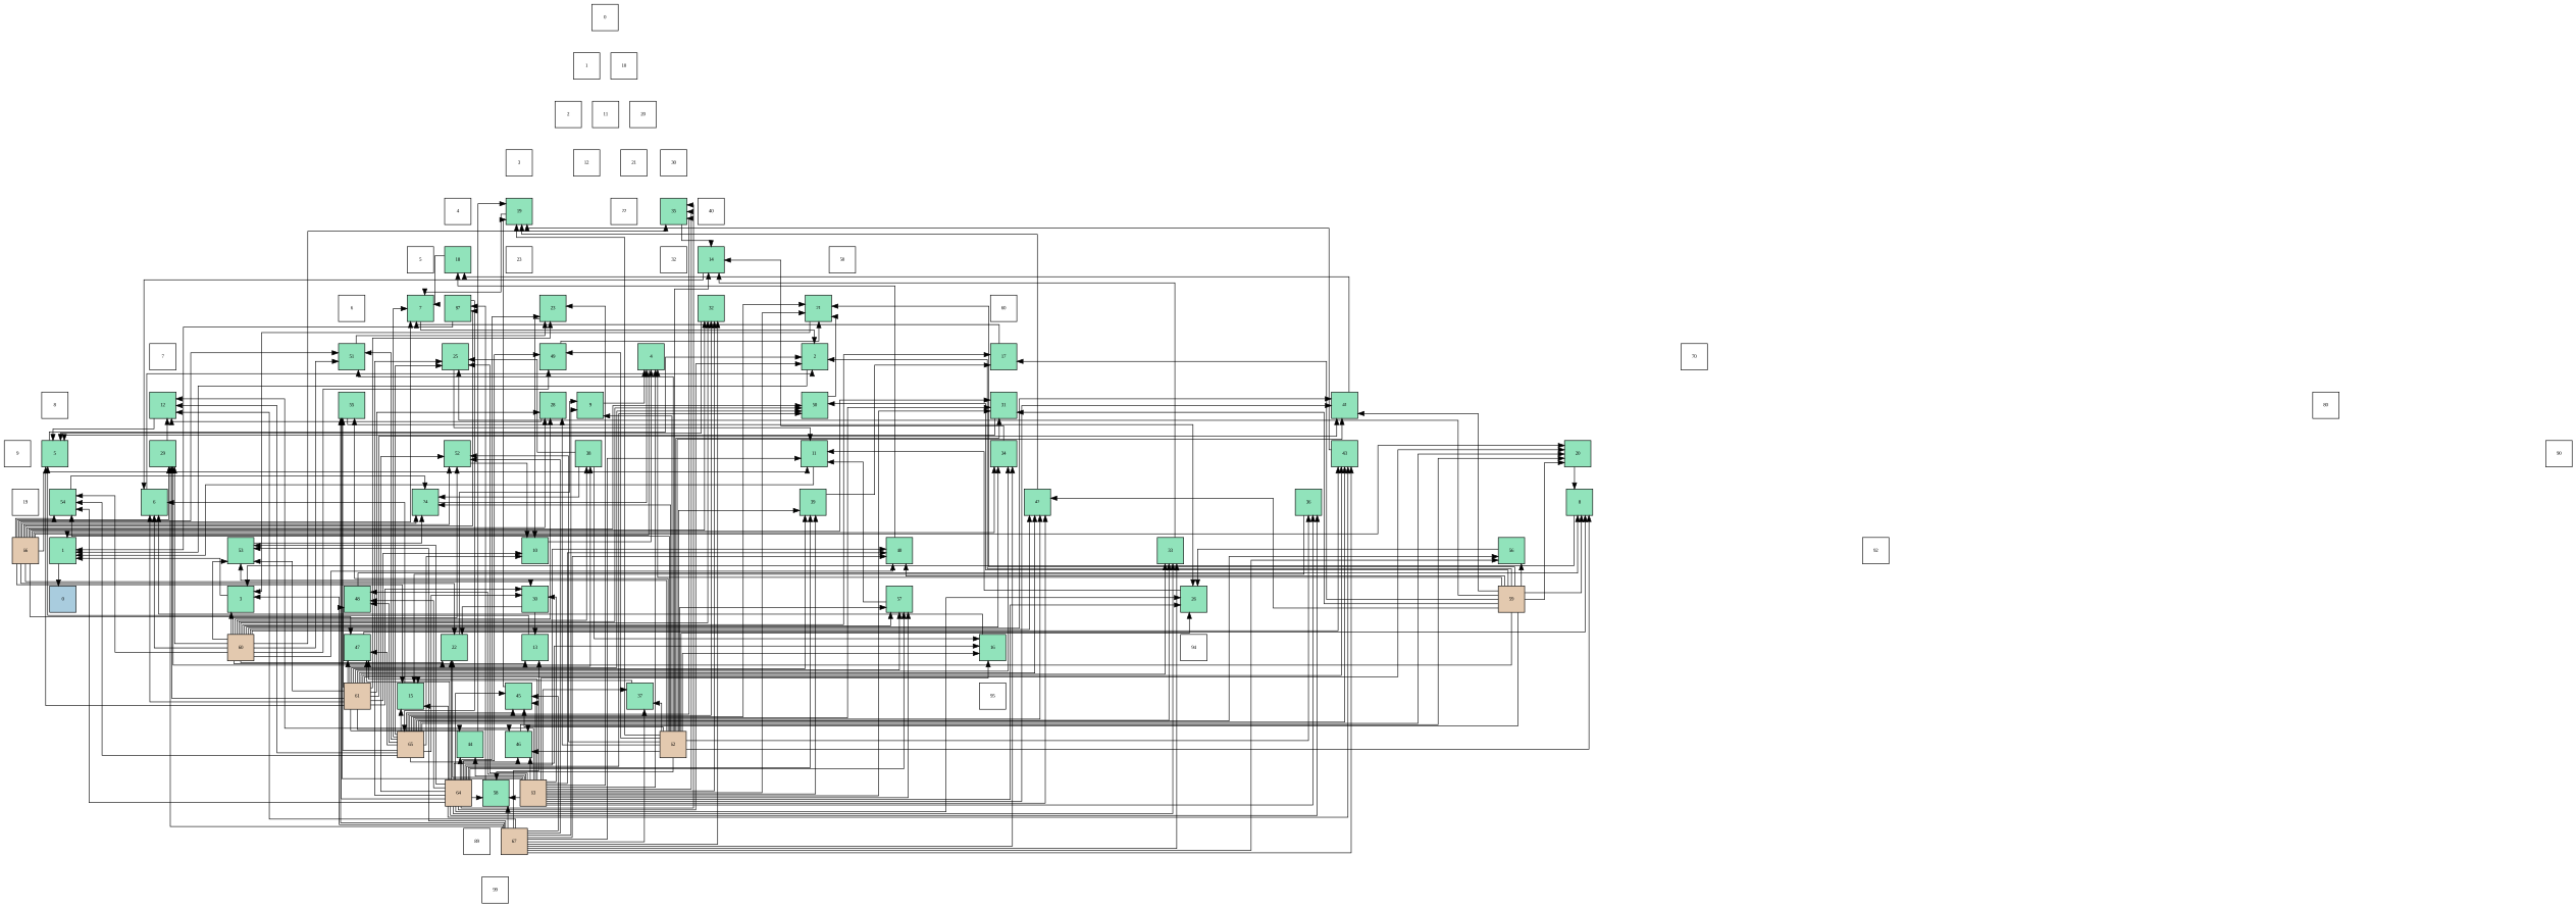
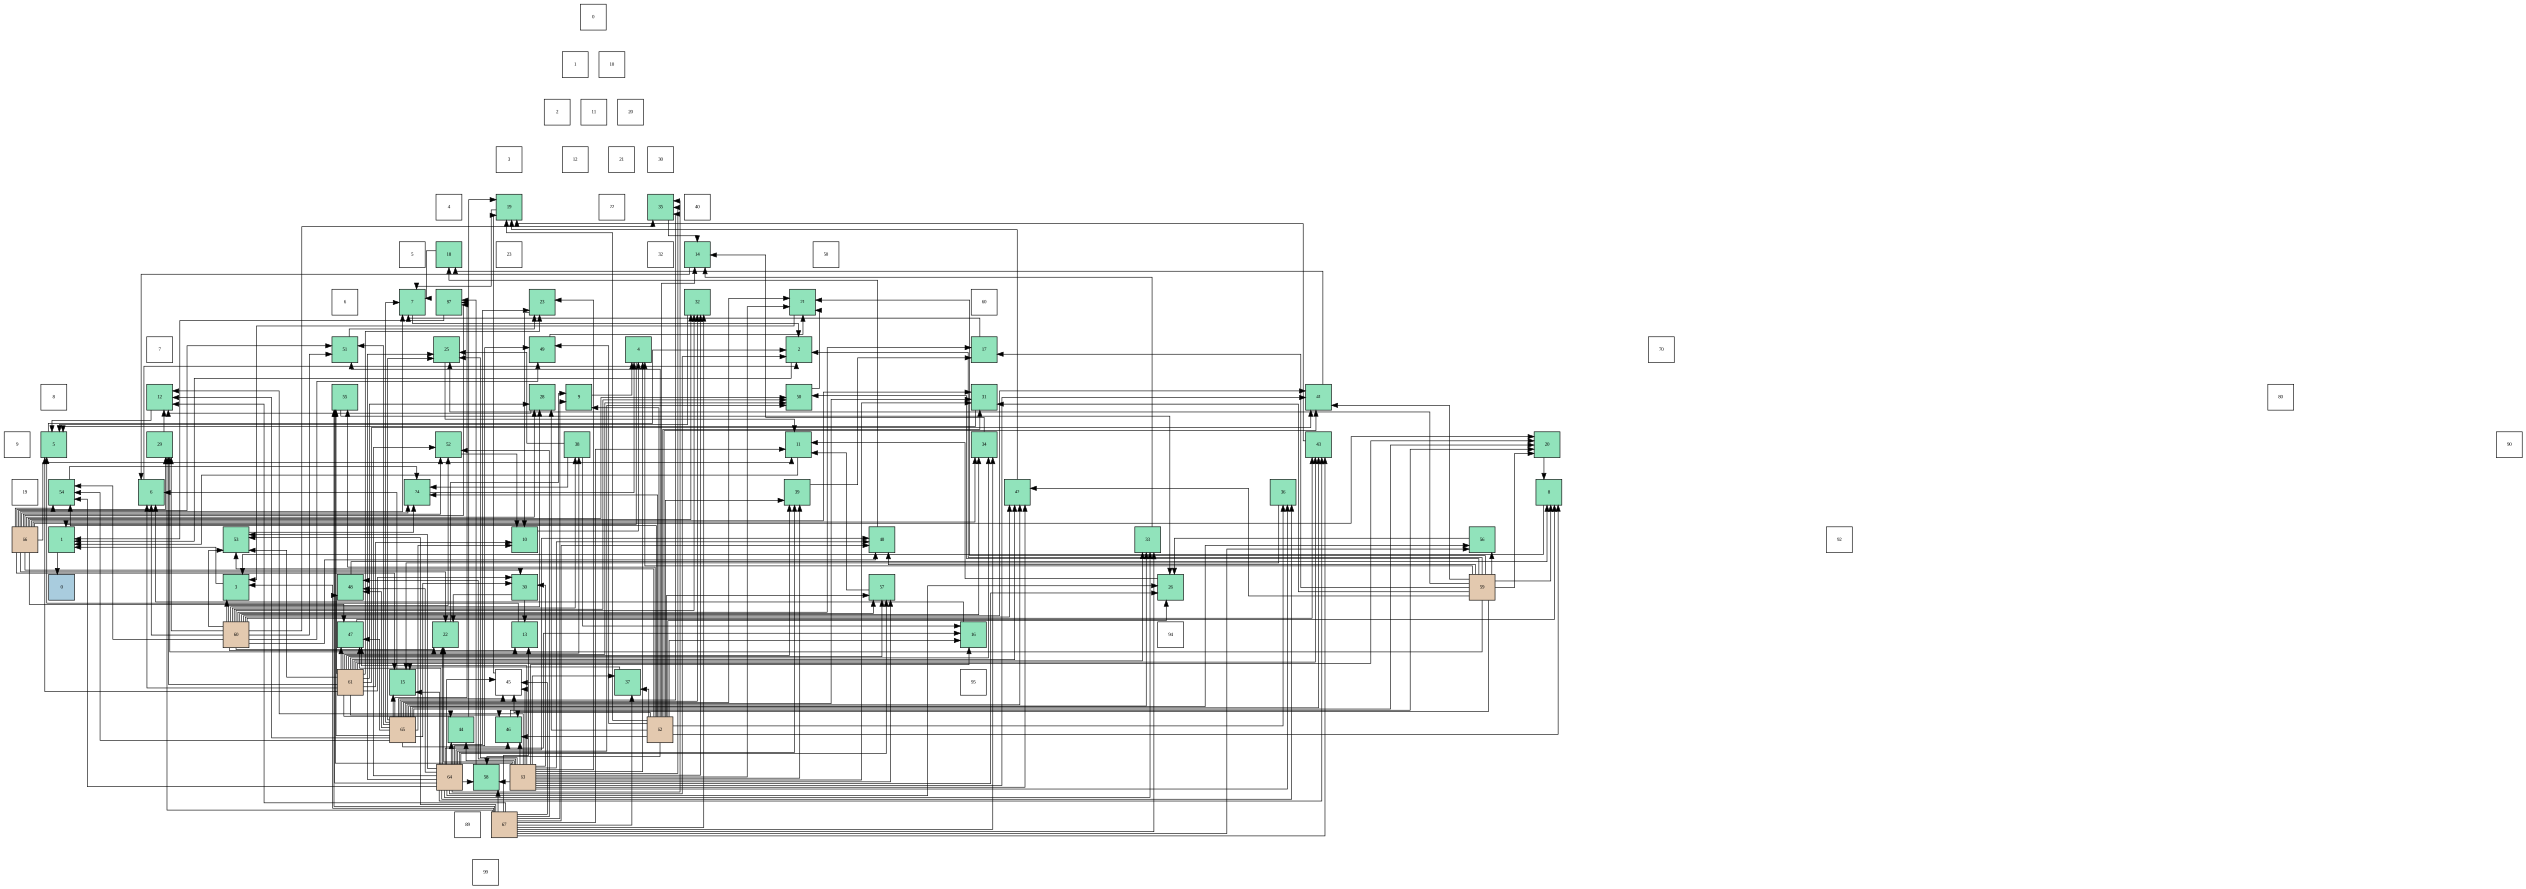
  digraph {
    fontname="Liberation Serif"
    rank=same
    rankdir=TB
    splines=ortho
    node [fillcolor="#91e3bb" fixedsize=true fontname="Liberation Serif" fontsize=8 shape=square style=filled]
    edge [constraint=false fontname="Liberation Serif" style=vis]
    n1 [fillcolor="#ffffff" label=0 width=0.6]
    n2 [fillcolor="#ffffff" label=1 width=0.6]
    n3 [fillcolor="#ffffff" label=10 width=0.6]
    n4 [fillcolor="#ffffff" label=2 width=0.6]
    n5 [fillcolor="#ffffff" label=11 width=0.6]
    n6 [fillcolor="#ffffff" label=20 width=0.6]
    n7 [fillcolor="#ffffff" label=3 width=0.6]
    n8 [fillcolor="#ffffff" label=12 width=0.6]
    n9 [fillcolor="#ffffff" label=21 width=0.6]
    n10 [fillcolor="#ffffff" label=4 width=0.6]
    n11 [label=19 width=0.6]
    n12 [fillcolor="#ffffff" label=22 width=0.6]
    n13 [fillcolor="#ffffff" label=5 width=0.6]
    n14 [label=18 width=0.6]
    n15 [label=7 width=0.6]
    n16 [fillcolor="#ffffff" label=23 width=0.6]
    n17 [fillcolor="#ffffff" label=6 width=0.6]
    n18 [label=87 width=0.6]
    n19 [fillcolor="#ffffff" label=7 width=0.6]
    n20 [label=51 width=0.6]
    n21 [label=25 width=0.6]
    n22 [label=2 width=0.6]
    n23 [fillcolor="#ffffff" label=8 width=0.6]
    n24 [label=12 width=0.6]
    n25 [label=55 width=0.6]
    n26 [label=23 width=0.6]
    n27 [fillcolor="#ffffff" label=9 width=0.6]
    n28 [label=5 width=0.6]
    n29 [label=29 width=0.6]
    n30 [fillcolor="#ffffff" label=19 width=0.6]
    n31 [label=54 width=0.6]
    n32 [fillcolor="#e3c9af" label=66 width=0.6]
    n33 [fillcolor="#ffffff" label=30 width=0.6]
    n34 [label=35 width=0.6]
    n35 [fillcolor="#ffffff" label=32 width=0.6]
    n36 [label=49 width=0.6]
    n37 [label=1 width=0.6]
    n38 [label=28 width=0.6]
    n39 [label=11 width=0.6]
    n40 [label=50 width=0.6]
    n41 [label=31 width=0.6]
    n42 [label=52 width=0.6]
    n43 [label=26 width=0.6]
    n44 [label=4 width=0.6]
    n45 [label=10 width=0.6]
    n46 [label=6 width=0.6]
    n47 [label=24 width=0.6]
    n48 [fillcolor="#a9ccde" label=0 width=0.6]
    n49 [label=32 width=0.6]
    n50 [label=47 width=0.6]
    n51 [label=34 width=0.6]
    n52 [label=30 width=0.6]
    n53 [label=22 width=0.6]
    n54 [label=15 width=0.6]
    n55 [label=20 width=0.6]
    n56 [fillcolor="#ffffff" label=40 width=0.6]
    n57 [label=14 width=0.6]
    n58 [label=9 width=0.6]
    n59 [label=21 width=0.6]
    n60 [label=3 width=0.6]
    n61 [label=38 width=0.6]
    n62 [label=39 width=0.6]
    n63 [label=42 width=0.6]
    n64 [label=16 width=0.6]
    n65 [fillcolor="#ffffff" label=94 width=0.6]
    n66 [label=53 width=0.6]
    n67 [fillcolor="#e3c9af" label=60 width=0.6]
    n68 [fillcolor="#e3c9af" label=61 width=0.6]
    n69 [label=8 width=0.6]
    n70 [label=43 width=0.6]
    n71 [label=36 width=0.6]
    n72 [label=13 width=0.6]
-   n73 [label=45 width=0.6]
+   n73 [fillcolor="#ffffff" label=45 width=0.6]
    n74 [fillcolor="#e3c9af" label=65 width=0.6]
    n75 [label=44 width=0.6]
    n76 [fillcolor="#ffffff" label=50 width=0.6]
    n77 [label=48 width=0.6]
    n78 [label=17 width=0.6]
    n79 [label=40 width=0.6]
    n80 [label=41 width=0.6]
    n81 [label=57 width=0.6]
    n82 [fillcolor="#ffffff" label=60 width=0.6]
    n83 [label=37 width=0.6]
    n84 [fillcolor="#ffffff" label=95 width=0.6]
    n85 [label=33 width=0.6]
    n86 [label=46 width=0.6]
    n87 [fillcolor="#ffffff" label=70 width=0.6]
    n88 [label=56 width=0.6]
    n89 [fillcolor="#ffffff" label=92 width=0.6]
    n90 [fillcolor="#e3c9af" label=64 width=0.6]
    n91 [label=58 width=0.6]
    n92 [fillcolor="#e3c9af" label=63 width=0.6]
    n93 [fillcolor="#ffffff" label=80 width=0.6]
    n94 [fillcolor="#ffffff" label=89 width=0.6]
    n95 [fillcolor="#e3c9af" label=59 width=0.6]
    n96 [fillcolor="#ffffff" label=90 width=0.6]
    n97 [fillcolor="#e3c9af" label=62 width=0.6]
    n98 [fillcolor="#e3c9af" label=67 width=0.6]
    n99 [fillcolor="#ffffff" label=99 width=0.6]
    n1 -> n2 [constraint=true style=invis]
    n1 -> n3 [constraint=true style=invis]
    n2 -> n4 [constraint=true style=invis]
    n2 -> n5 [constraint=true style=invis]
    n3 -> n5 [constraint=true style=invis]
    n3 -> n6 [constraint=true style=invis]
    n4 -> n7 [constraint=true style=invis]
    n4 -> n8 [constraint=true style=invis]
    n5 -> n8 [constraint=true style=invis]
    n5 -> n9 [constraint=true style=invis]
    n6 -> n9 [constraint=true style=invis]
    n6 -> n33 [constraint=true style=invis]
    n7 -> n10 [constraint=true style=invis]
    n7 -> n11 [constraint=true style=invis]
    n8 -> n11 [constraint=true style=invis]
    n8 -> n12 [constraint=true style=invis]
    n9 -> n12 [constraint=true style=invis]
    n9 -> n34 [constraint=true style=invis]
    n10 -> n13 [constraint=true style=invis]
    n10 -> n14 [constraint=true style=invis]
    n11 -> n14 [constraint=true style=invis]
    n11 -> n15
    n11 -> n16 [constraint=true style=invis]
    n12 -> n16 [constraint=true style=invis]
    n12 -> n35 [constraint=true style=invis]
    n13 -> n15 [constraint=true style=invis]
    n13 -> n17 [constraint=true style=invis]
    n14 -> n15
    n14 -> n15 [constraint=true style=invis]
    n14 -> n18 [constraint=true style=invis]
    n15 -> n20 [constraint=true style=invis]
    n15 -> n21 [constraint=true style=invis]
    n15 -> n22
    n16 -> n18 [constraint=true style=invis]
    n16 -> n26 [constraint=true style=invis]
    n17 -> n19 [constraint=true style=invis]
    n17 -> n20 [constraint=true style=invis]
    n18 -> n21 [constraint=true style=invis]
    n18 -> n36 [constraint=true style=invis]
    n18 -> n37
    n19 -> n23 [constraint=true style=invis]
    n19 -> n24 [constraint=true style=invis]
    n20 -> n24 [constraint=true style=invis]
    n20 -> n25 [constraint=true style=invis]
    n20 -> n26
    n21 -> n25 [constraint=true style=invis]
    n21 -> n38 [constraint=true style=invis]
    n21 -> n39
    n22 -> n37
    n22 -> n40 [constraint=true style=invis]
    n22 -> n41 [constraint=true style=invis]
    n23 -> n27 [constraint=true style=invis]
    n23 -> n28 [constraint=true style=invis]
    n24 -> n28
    n24 -> n28 [constraint=true style=invis]
    n24 -> n29 [constraint=true style=invis]
    n25 -> n29 [constraint=true style=invis]
    n25 -> n42 [constraint=true style=invis]
    n25 -> n43
    n26 -> n36 [constraint=true style=invis]
    n26 -> n44 [constraint=true style=invis]
    n26 -> n45
    n27 -> n30 [constraint=true style=invis]
    n28 -> n22
    n28 -> n30 [constraint=true style=invis]
    n28 -> n31 [constraint=true style=invis]
    n29 -> n24
    n29 -> n31 [constraint=true style=invis]
    n29 -> n46 [constraint=true style=invis]
    n30 -> n32 [constraint=true style=invis]
    n31 -> n32 [constraint=true style=invis]
    n31 -> n37 [constraint=true style=invis]
    n31 -> n47
    n32 -> n15
    n32 -> n18
    n32 -> n20
    n32 -> n29
    n32 -> n31
    n32 -> n38
    n32 -> n39
    n32 -> n40
    n32 -> n41
    n32 -> n42
    n32 -> n47
    n32 -> n48 [constraint=true style=invis]
    n32 -> n49
    n32 -> n50
    n32 -> n51
    n32 -> n52
    n32 -> n53
    n32 -> n54
    n32 -> n55
    n33 -> n34 [constraint=true style=invis]
    n33 -> n56 [constraint=true style=invis]
    n34 -> n35 [constraint=true style=invis]
    n34 -> n57
    n34 -> n57 [constraint=true style=invis]
    n35 -> n26 [constraint=true style=invis]
    n35 -> n49 [constraint=true style=invis]
    n36 -> n38 [constraint=true style=invis]
    n36 -> n58 [constraint=true style=invis]
    n36 -> n59
    n37 -> n48
    n37 -> n48 [constraint=true style=invis]
    n37 -> n60 [constraint=true style=invis]
    n38 -> n24
    n38 -> n42 [constraint=true style=invis]
    n38 -> n61 [constraint=true style=invis]
    n39 -> n37
    n39 -> n62 [constraint=true style=invis]
    n39 -> n63 [constraint=true style=invis]
    n40 -> n39 [constraint=true style=invis]
    n40 -> n51 [constraint=true style=invis]
    n40 -> n59
    n41 -> n28
    n41 -> n51 [constraint=true style=invis]
    n41 -> n70 [constraint=true style=invis]
    n42 -> n45
    n42 -> n46 [constraint=true style=invis]
    n42 -> n47 [constraint=true style=invis]
    n43 -> n39
    n43 -> n64 [constraint=true style=invis]
    n43 -> n65 [constraint=true style=invis]
    n44 -> n37
    n44 -> n40 [constraint=true style=invis]
    n44 -> n58 [constraint=true style=invis]
    n45 -> n44
    n45 -> n52 [constraint=true style=invis]
    n45 -> n77 [constraint=true style=invis]
    n46 -> n22
    n46 -> n37 [constraint=true style=invis]
    n46 -> n66 [constraint=true style=invis]
    n47 -> n44
    n47 -> n45 [constraint=true style=invis]
    n47 -> n66 [constraint=true style=invis]
    n48 -> n67 [constraint=true style=invis]
    n49 -> n22 [constraint=true style=invis]
    n49 -> n28
    n49 -> n44 [constraint=true style=invis]
    n50 -> n54 [constraint=true style=invis]
    n50 -> n68 [constraint=true style=invis]
    n50 -> n69
    n51 -> n57
    n51 -> n63 [constraint=true style=invis]
    n51 -> n71 [constraint=true style=invis]
    n52 -> n53
    n52 -> n53 [constraint=true style=invis]
    n52 -> n72
    n52 -> n72 [constraint=true style=invis]
    n53 -> n54 [constraint=true style=invis]
    n53 -> n58
    n53 -> n73 [constraint=true style=invis]
    n54 -> n46
    n54 -> n74 [constraint=true style=invis]
    n54 -> n75 [constraint=true style=invis]
    n55 -> n69
    n55 -> n69 [constraint=true style=invis]
    n56 -> n57 [constraint=true style=invis]
    n56 -> n76 [constraint=true style=invis]
    n57 -> n46
    n57 -> n49 [constraint=true style=invis]
    n57 -> n59 [constraint=true style=invis]
    n58 -> n39 [constraint=true style=invis]
    n58 -> n44
    n58 -> n61 [constraint=true style=invis]
    n59 -> n22 [constraint=true style=invis]
    n59 -> n60
    n59 -> n78 [constraint=true style=invis]
    n60 -> n37
    n60 -> n50 [constraint=true style=invis]
    n60 -> n67 [constraint=true style=invis]
    n61 -> n21
    n61 -> n47
    n61 -> n47 [constraint=true style=invis]
    n61 -> n62 [constraint=true style=invis]
    n61 -> n64
    n62 -> n45 [constraint=true style=invis]
    n62 -> n78
    n62 -> n79 [constraint=true style=invis]
    n63 -> n11
    n63 -> n79 [constraint=true style=invis]
    n63 -> n85 [constraint=true style=invis]
    n64 -> n46
    n64 -> n83 [constraint=true style=invis]
    n64 -> n84 [constraint=true style=invis]
    n65 -> n84 [constraint=true style=invis]
    n66 -> n47
    n66 -> n60 [constraint=true style=invis]
    n66 -> n77 [constraint=true style=invis]
    n67 -> n20
    n67 -> n29
    n67 -> n31
    n67 -> n34
    n67 -> n36
    n67 -> n38
    n67 -> n40
    n67 -> n42
    n67 -> n46
    n67 -> n49
    n67 -> n51
    n67 -> n53
    n67 -> n60
    n67 -> n61
    n67 -> n63
    n67 -> n66
    n67 -> n68 [constraint=true style=invis]
    n67 -> n70
    n67 -> n72
    n67 -> n78
    n67 -> n79
    n67 -> n80
    n67 -> n81
    n68 -> n26
    n68 -> n28
    n68 -> n29
    n68 -> n38
    n68 -> n40
    n68 -> n45
    n68 -> n46
    n68 -> n50
    n68 -> n51
    n68 -> n52
    n68 -> n55
    n68 -> n61
    n68 -> n62
    n68 -> n63
    n68 -> n66
    n68 -> n70
    n68 -> n74 [constraint=true style=invis]
    n68 -> n75
    n68 -> n77
    n68 -> n80
    n68 -> n81
    n68 -> n85
    n68 -> n86
    n69 -> n60
    n69 -> n88 [constraint=true style=invis]
    n69 -> n89 [constraint=true style=invis]
    n70 -> n11
    n70 -> n69 [constraint=true style=invis]
    n70 -> n71 [constraint=true style=invis]
    n71 -> n54
    n71 -> n85 [constraint=true style=invis]
    n71 -> n88 [constraint=true style=invis]
    n72 -> n28
    n72 -> n73 [constraint=true style=invis]
    n72 -> n83 [constraint=true style=invis]
    n73 -> n11
    n73 -> n75 [constraint=true style=invis]
    n73 -> n86 [constraint=true style=invis]
    n74 -> n15
-   n18 -> n74
+   n74 -> n18
    n74 -> n20
    n74 -> n21
    n74 -> n24
    n74 -> n25
    n74 -> n31
    n74 -> n34
    n74 -> n41
    n74 -> n45
    n74 -> n49
    n74 -> n50
    n74 -> n52
    n74 -> n54
    n74 -> n55
    n74 -> n59
    n74 -> n63
    n74 -> n70
    n74 -> n73
    n74 -> n77
    n74 -> n85
    n74 -> n86
    n74 -> n88
    n74 -> n90 [constraint=true style=invis]
    n75 -> n11
    n75 -> n90 [constraint=true style=invis]
    n75 -> n91 [constraint=true style=invis]
    n76 -> n59 [constraint=true style=invis]
    n76 -> n82 [constraint=true style=invis]
    n77 -> n50 [constraint=true style=invis]
    n77 -> n53 [constraint=true style=invis]
    n77 -> n69
    n78 -> n15
    n78 -> n41 [constraint=true style=invis]
    n78 -> n80 [constraint=true style=invis]
    n79 -> n14
    n79 -> n52 [constraint=true style=invis]
    n79 -> n81 [constraint=true style=invis]
    n80 -> n14
    n80 -> n55 [constraint=true style=invis]
    n80 -> n70 [constraint=true style=invis]
    n81 -> n39
    n81 -> n64 [constraint=true style=invis]
    n81 -> n72 [constraint=true style=invis]
    n82 -> n78 [constraint=true style=invis]
    n82 -> n87 [constraint=true style=invis]
    n83 -> n54
    n83 -> n86 [constraint=true style=invis]
    n83 -> n97 [constraint=true style=invis]
    n84 -> n97 [constraint=true style=invis]
    n85 -> n43 [constraint=true style=invis]
    n85 -> n57
    n85 -> n81 [constraint=true style=invis]
    n86 -> n55
    n86 -> n91 [constraint=true style=invis]
    n86 -> n92 [constraint=true style=invis]
    n87 -> n80 [constraint=true style=invis]
    n87 -> n93 [constraint=true style=invis]
    n88 -> n43
    n88 -> n43 [constraint=true style=invis]
    n88 -> n95 [constraint=true style=invis]
    n89 -> n95 [constraint=true style=invis]
    n90 -> n21
    n90 -> n22
    n90 -> n25
    n90 -> n26
    n90 -> n31
    n90 -> n34
    n90 -> n36
    n90 -> n40
    n90 -> n42
    n90 -> n43
    n90 -> n50
    n90 -> n53
    n90 -> n54
    n90 -> n62
    n90 -> n64
    n90 -> n66
    n90 -> n70
    n90 -> n71
    n90 -> n73
    n90 -> n75
    n90 -> n77
    n90 -> n79
    n90 -> n81
    n90 -> n85
    n90 -> n91
    n90 -> n94 [constraint=true style=invis]
    n91 -> n18
    n91 -> n94 [constraint=true style=invis]
    n91 -> n98 [constraint=true style=invis]
    n92 -> n21
    n92 -> n24
    n92 -> n25
    n92 -> n26
    n92 -> n34
    n92 -> n41
    n92 -> n43
    n92 -> n44
    n92 -> n49
    n92 -> n50
    n92 -> n52
    n92 -> n53
    n92 -> n59
    n92 -> n62
    n92 -> n63
    n92 -> n64
    n92 -> n71
    n92 -> n73
    n92 -> n75
    n92 -> n77
    n92 -> n79
    n92 -> n80
    n92 -> n81
    n92 -> n83
    n92 -> n86
    n92 -> n91
    n92 -> n98 [constraint=true style=invis]
    n93 -> n55 [constraint=true style=invis]
    n93 -> n96 [constraint=true style=invis]
    n94 -> n99 [constraint=true style=invis]
    n95 -> n21
    n95 -> n22
    n95 -> n29
    n95 -> n40
    n95 -> n41
    n95 -> n44
    n95 -> n55
    n95 -> n59
    n95 -> n63
    n95 -> n65 [constraint=true style=invis]
    n95 -> n69
    n95 -> n78
    n95 -> n79
    n95 -> n80
    n95 -> n86
    n95 -> n88
    n97 -> n11
    n97 -> n20
    n97 -> n25
    n97 -> n31
    n97 -> n36
    n97 -> n38
    n97 -> n41
-   n97 -> n42
    n97 -> n43
    n97 -> n47
    n97 -> n57
    n97 -> n58
    n97 -> n62
    n97 -> n64
    n97 -> n66
    n97 -> n69
    n97 -> n71
    n97 -> n73
    n97 -> n80
    n97 -> n81
    n97 -> n83
    n97 -> n86
    n97 -> n91
    n97 -> n92 [constraint=true style=invis]
    n98 -> n24
    n98 -> n25
    n98 -> n29
    n98 -> n39
    n98 -> n42
    n98 -> n49
    n98 -> n51
    n98 -> n58
    n98 -> n60
    n98 -> n66
    n98 -> n70
    n98 -> n72
    n98 -> n73
    n98 -> n79
    n98 -> n83
    n98 -> n85
    n98 -> n88
    n98 -> n91
    n98 -> n99 [constraint=true style=invis]
  }
